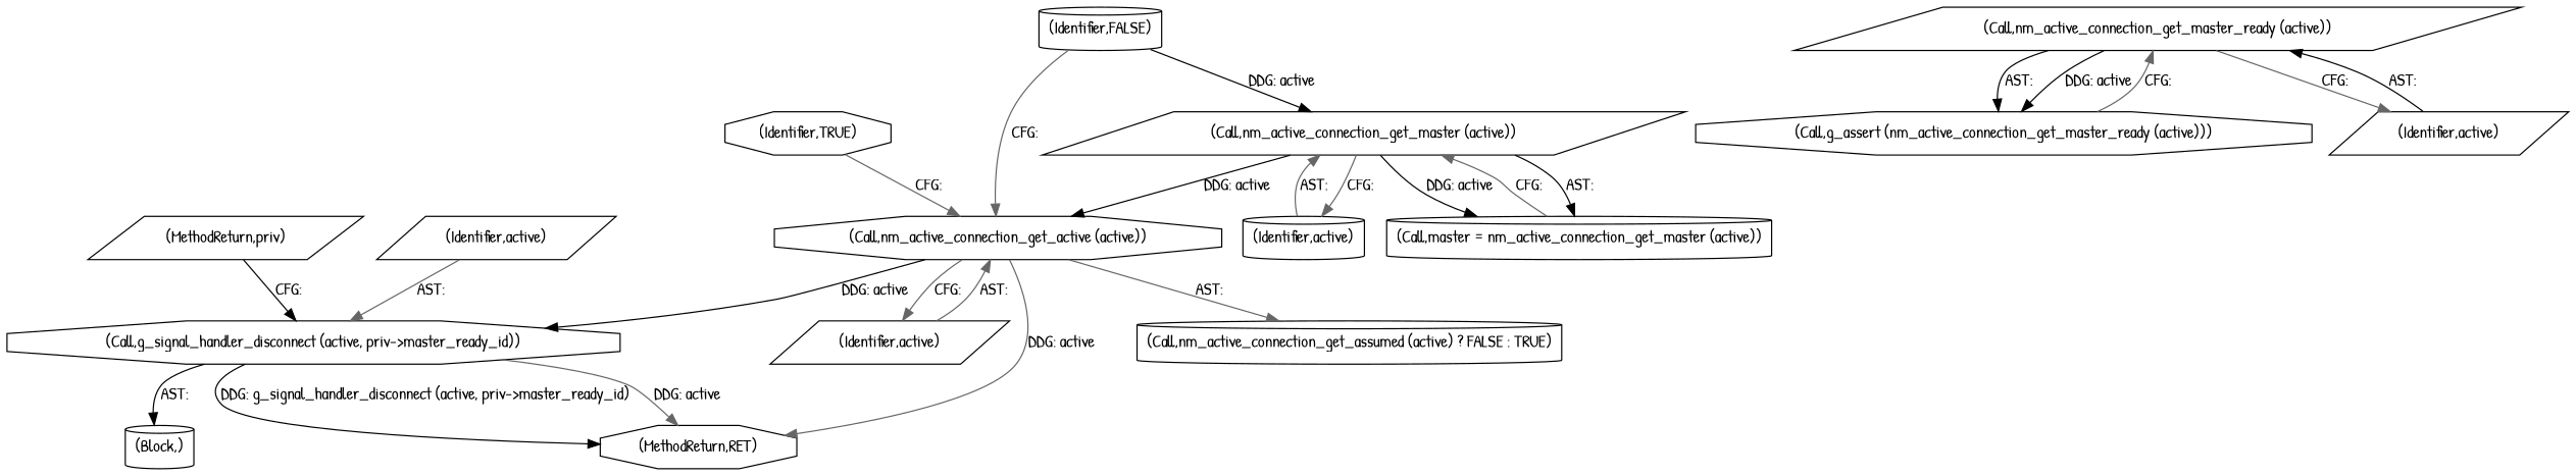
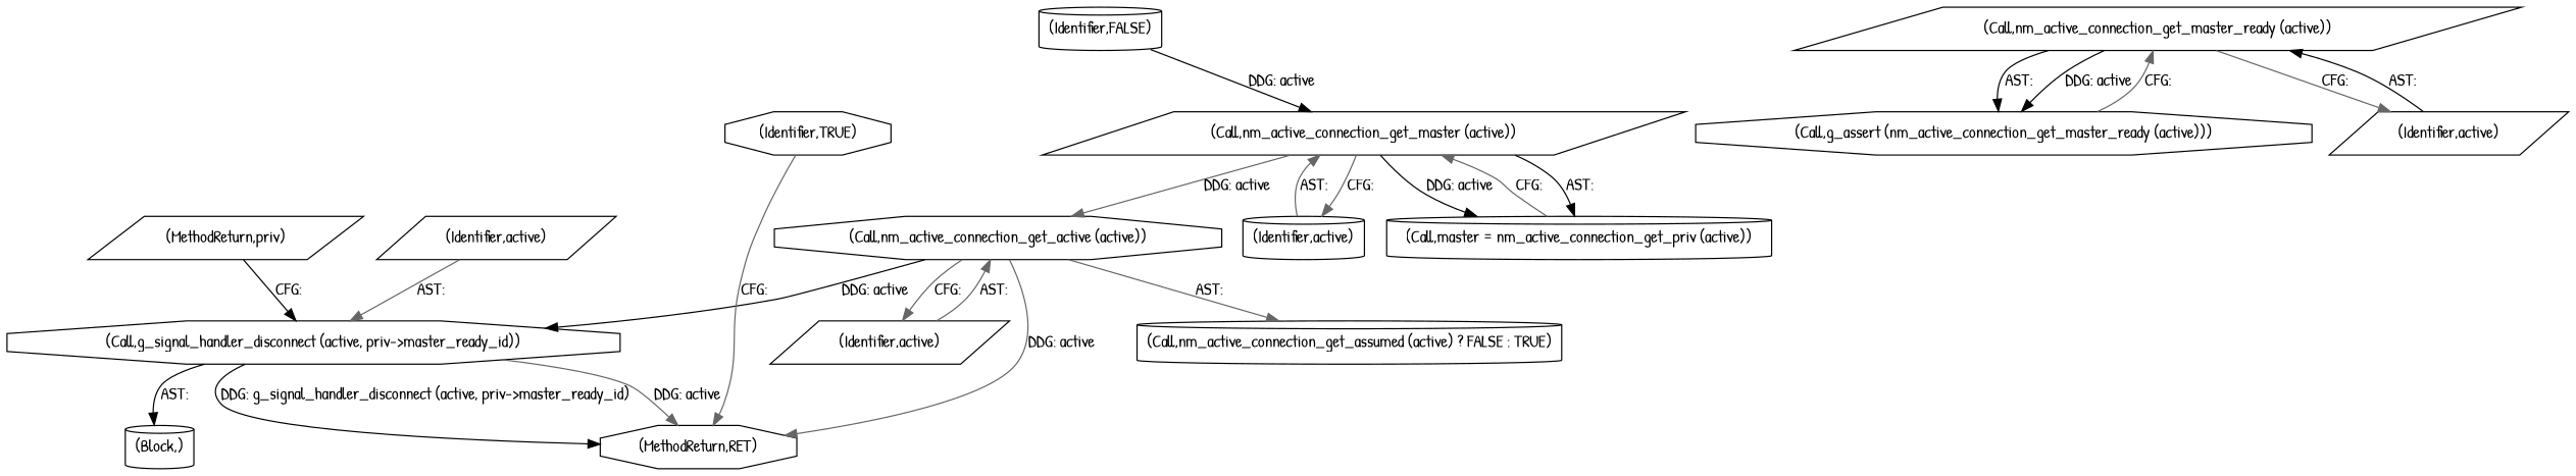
  digraph {
    fontname="Patrick Hand"
    node [fontname="Patrick Hand" shape=parallelogram]
    edge [color=gray40 fontname="Patrick Hand"]
    n1 [label="(Call,g_signal_handler_disconnect (active, priv->master_ready_id))" shape=octagon]
    n2 [label="(Block,)" shape=cylinder]
    n3 [label="(MethodReturn,RET)" shape=octagon]
    n4 [label="(Call,nm_active_connection_get_active (active))" shape=octagon]
    n5 [label="(Call,nm_active_connection_get_assumed (active) ? FALSE : TRUE)" shape=cylinder]
    n6 [label="(Identifier,active)"]
    n7 [label="(Call,nm_active_connection_get_master (active))"]
-   n8 [label="(Call,master = nm_active_connection_get_master (active))" shape=cylinder]
+   n8 [label="(Call,master = nm_active_connection_get_priv (active))" shape=cylinder]
    n9 [label="(Identifier,active)" shape=cylinder]
    n10 [label="(Call,nm_active_connection_get_master_ready (active))"]
    n11 [label="(Call,g_assert (nm_active_connection_get_master_ready (active)))" shape=octagon]
    n12 [label="(Identifier,active)"]
    n13 [label="(MethodReturn,priv)"]
    n14 [label="(Identifier,active)"]
    n15 [label="(Identifier,TRUE)" shape=octagon]
    n16 [label="(Identifier,FALSE)" shape=cylinder]
    n1 -> n2 [color=black label="AST: "]
    n1 -> n3 [color=black label="DDG: g_signal_handler_disconnect (active, priv->master_ready_id)"]
    n1 -> n3 [label="DDG: active"]
    n4 -> n1 [color=black label="DDG: active"]
    n4 -> n3 [label="DDG: active"]
    n4 -> n5 [label="AST: "]
    n4 -> n6 [label="CFG: "]
    n6 -> n4 [label="AST: "]
-   n7 -> n4 [color=black label="DDG: active"]
+   n7 -> n4 [label="DDG: active"]
    n7 -> n8 [color=black label="AST: "]
    n7 -> n8 [color=black label="DDG: active"]
    n7 -> n9 [label="CFG: "]
    n8 -> n7 [label="CFG: "]
    n9 -> n7 [label="AST: "]
    n10 -> n11 [color=black label="AST: "]
    n10 -> n11 [color=black label="DDG: active"]
    n10 -> n12 [label="CFG: "]
    n11 -> n10 [label="CFG: "]
    n12 -> n10 [color=black label="AST: "]
    n13 -> n1 [color=black label="CFG: "]
    n14 -> n1 [label="AST: "]
-   n15 -> n4 [label="CFG: "]
-   n16 -> n4 [label="CFG: "]
+   n15 -> n3 [label="CFG: "]
    n16 -> n7 [color=black label="DDG: active"]
  }
